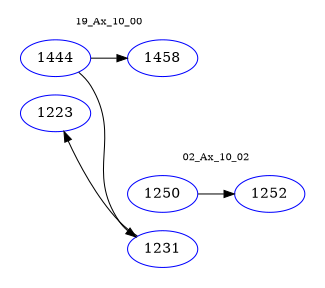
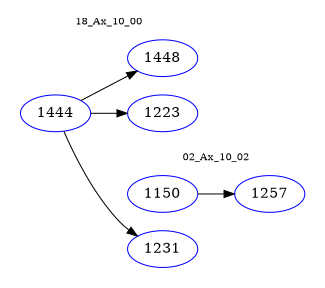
  digraph {
    rankdir=LR
    node [color=blue]
    edge [color=black]
    n1 [label=1444]
    n2 [label=1223]
-   n3 [label=1458]
-   n4 [label=1250]
+   n3 [label=1448]
+   n4 [label=1150]
    n5 [label=1231]
-   n6 [label=1252]
+   n6 [label=1257]
    subgraph cluster_1 {
      color=white
      fontsize=10
-     label="19_Ax_10_00"
+     label="18_Ax_10_00"
      n1
      n2
      n3
    }
    subgraph cluster_2 {
      color=white
      fontsize=10
      label="02_Ax_10_02"
      n4
      n5
      n6
    }
-   n5 -> n2
+   n1 -> n2
    n1 -> n3
    n1 -> n5
    n4 -> n6
  }
